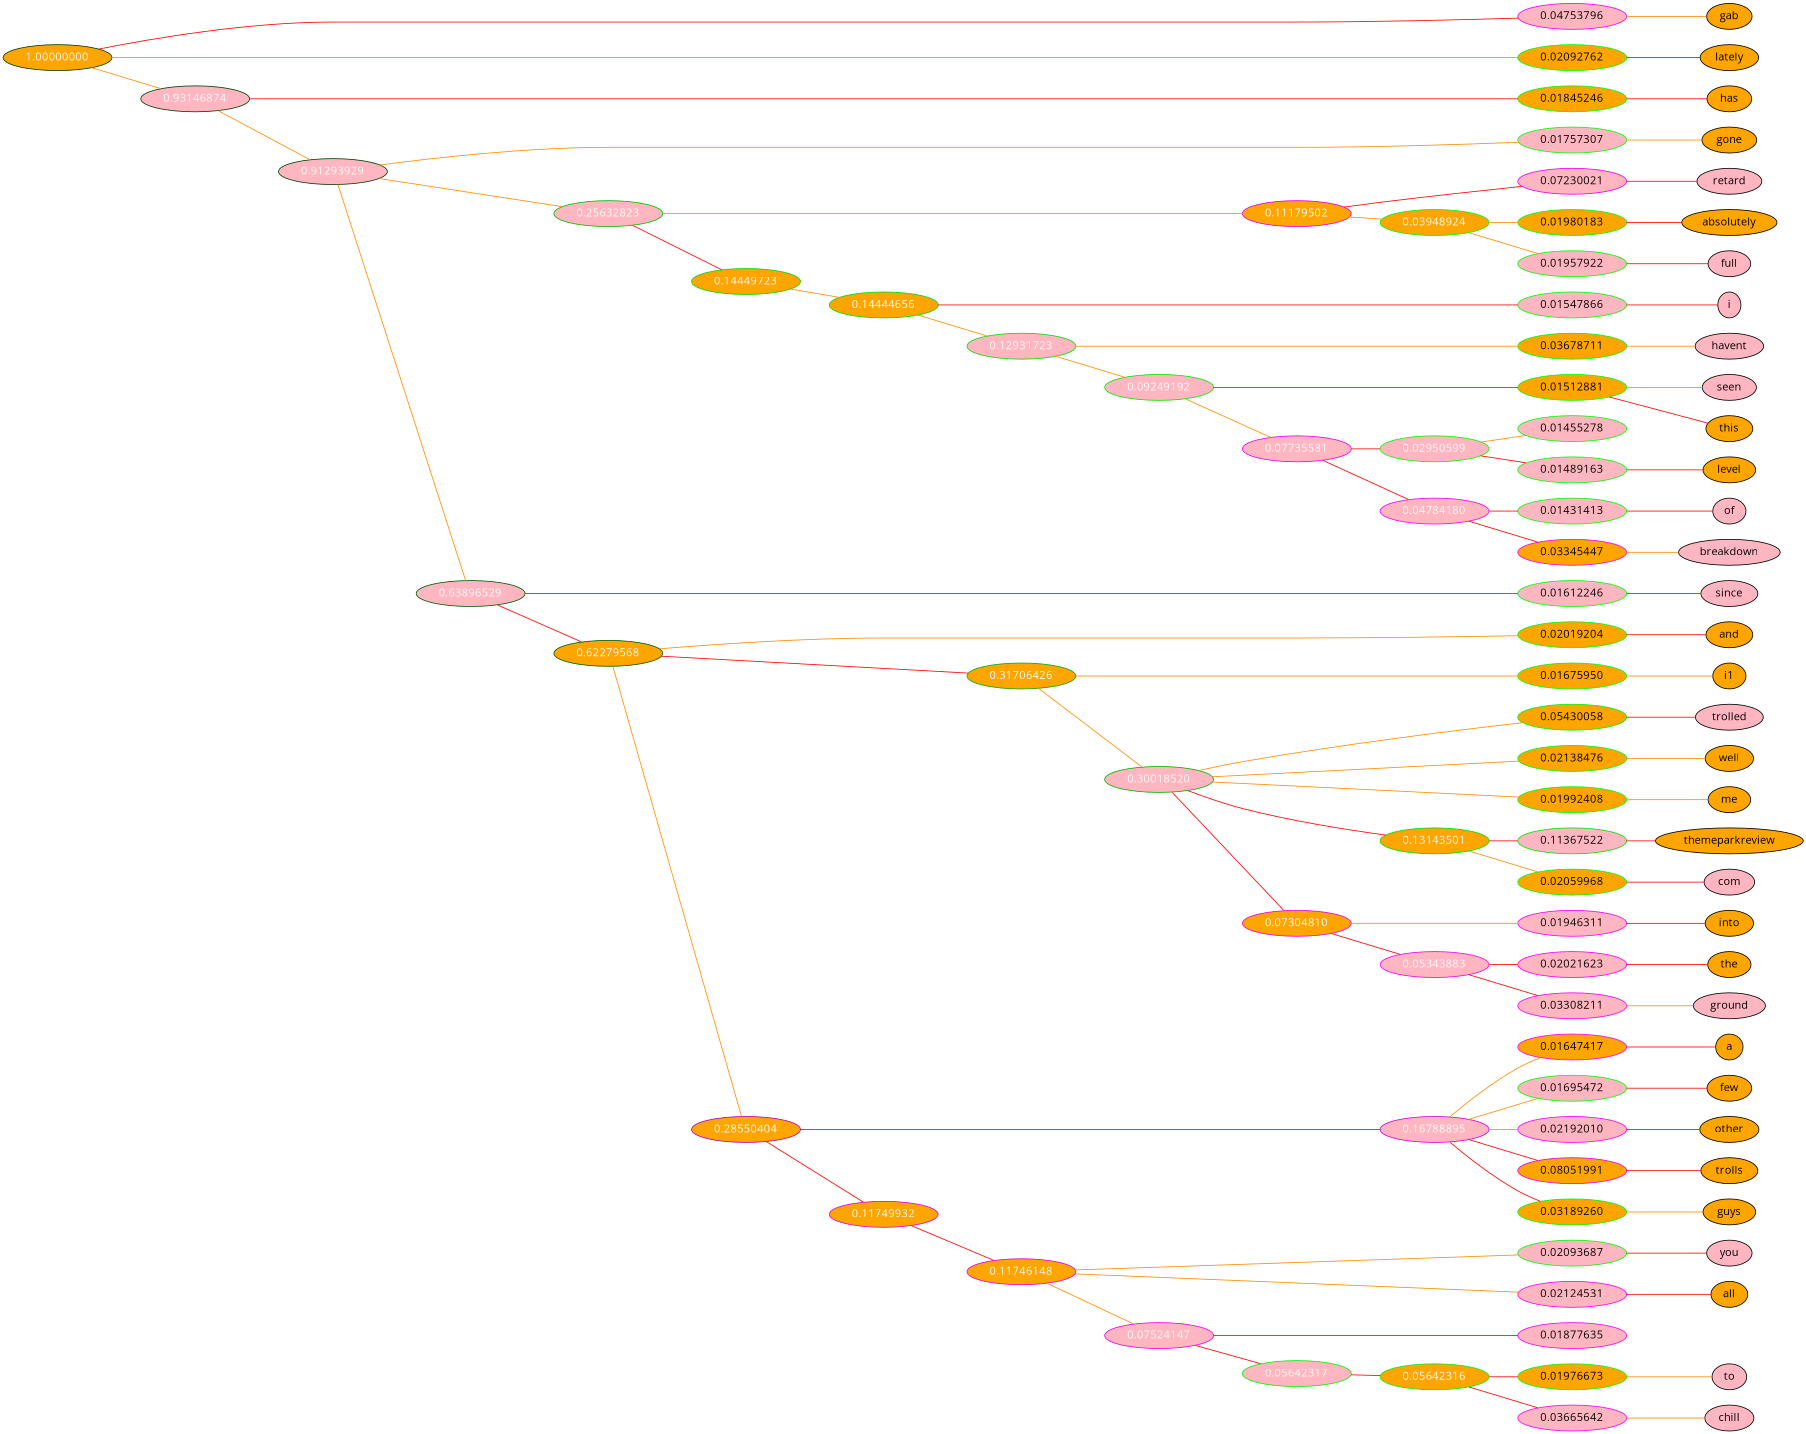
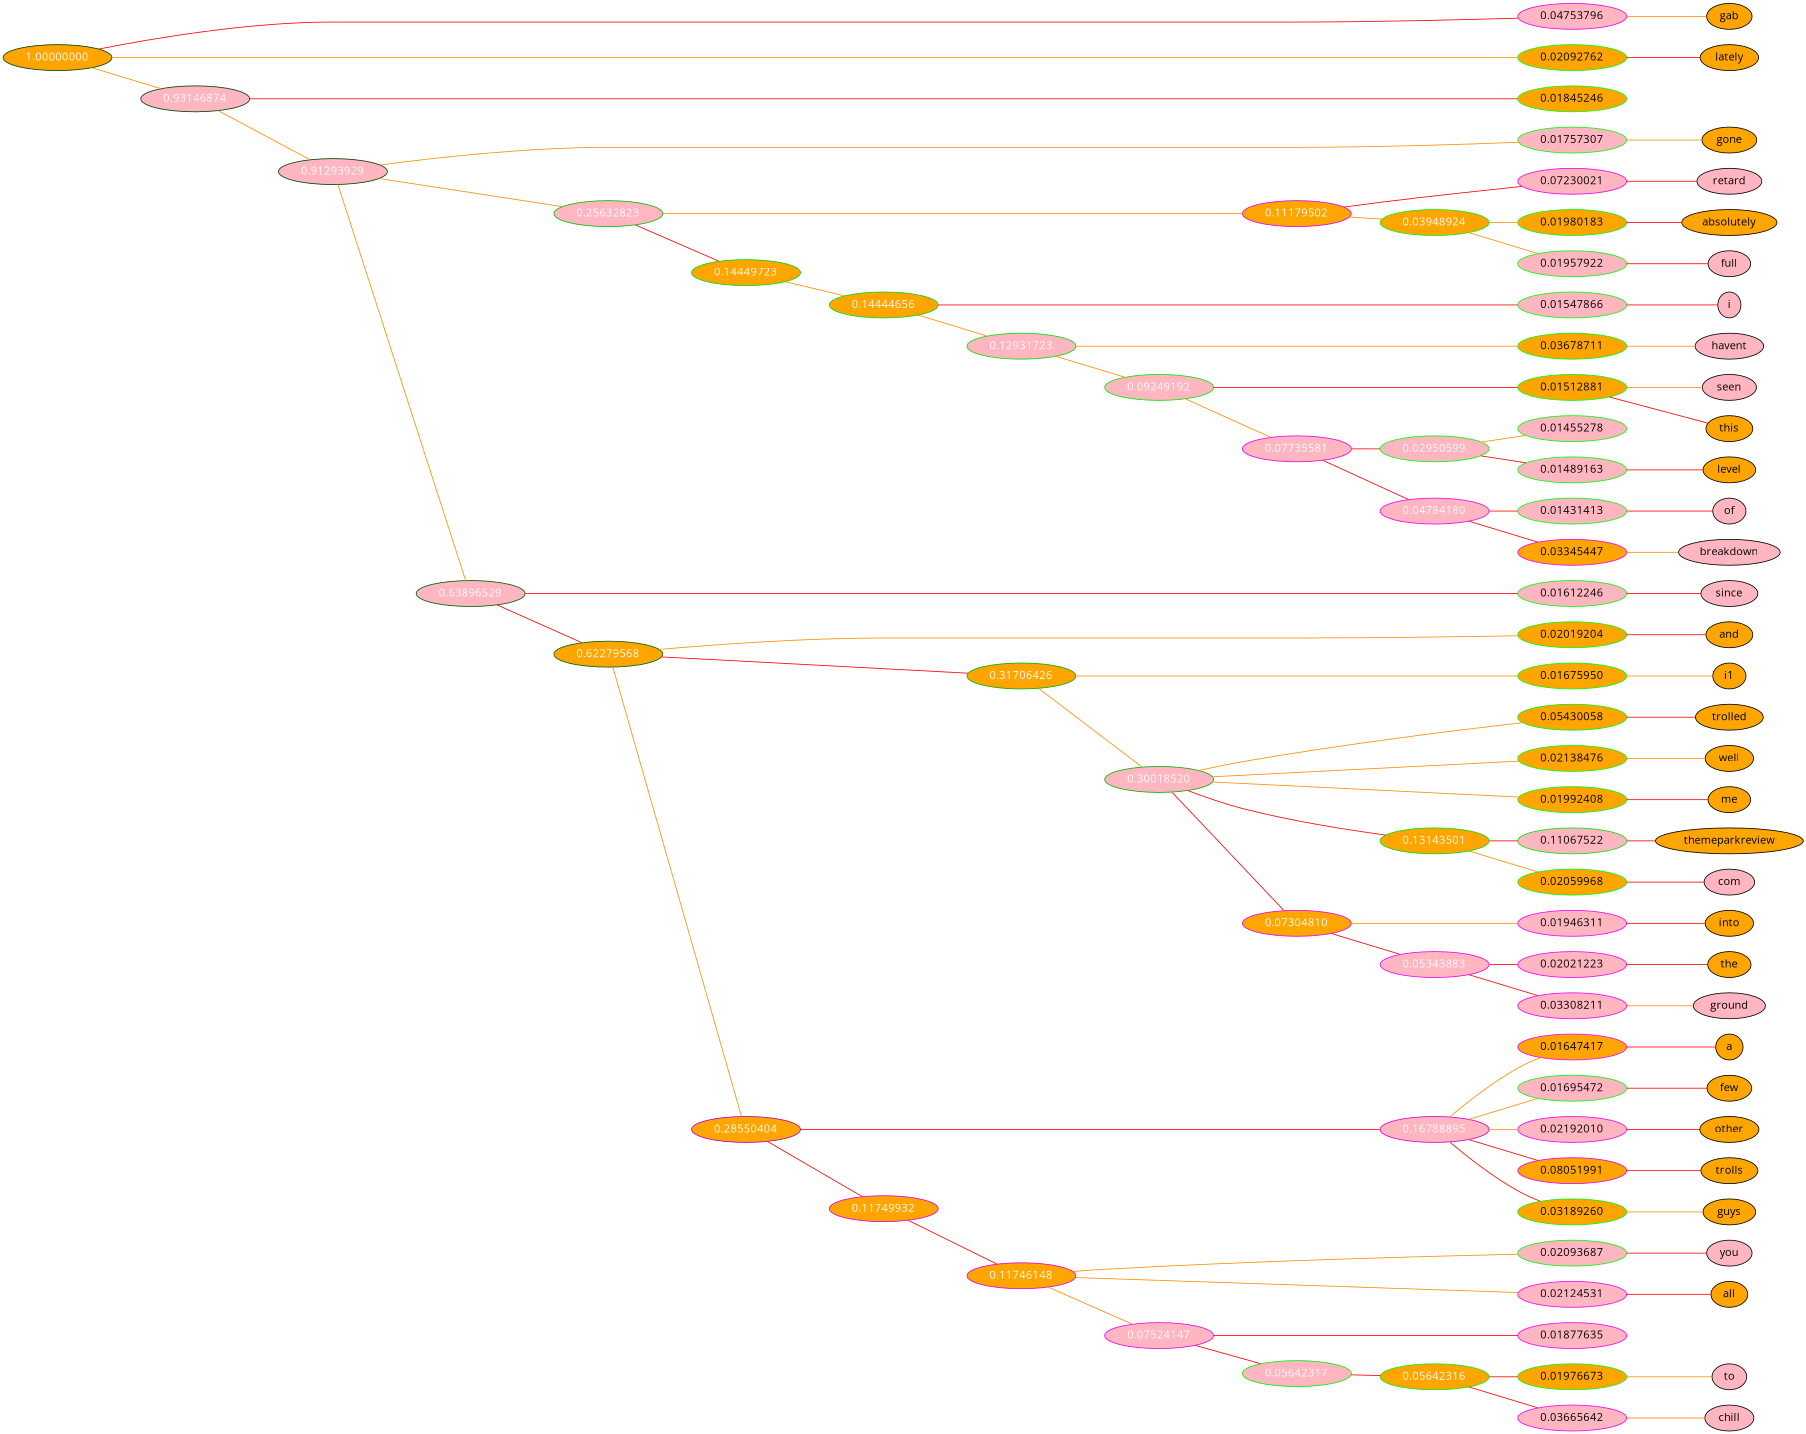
  graph {
    fontname="Open Sans"
    rankdir=LR
    node [color=black fillcolor=orange fontname="Open Sans" format=png nodesep=0.001 ordering=out overlap_scaling=0.01 ranksep=0.001 style=filled fontcolor=black]
    edge [color=red fontname="Open Sans"]
    n1 [height=0.15 label=gab style="filled,solid" width=0.15 fontcolor=""]
    n2 [height=0.15 label=lately style="filled,solid" width=0.15 fontcolor=""]
-   n3 [height=0.15 label=has style="filled,solid" width=0.15 fontcolor=""]
    n4 [height=0.15 label=gone style="filled,solid" width=0.15 fontcolor=""]
    n5 [height=0.15 label=absolutely style="filled,solid" width=0.15 fontcolor=""]
    n6 [fillcolor=lightpink height=0.15 label=full style="filled,solid" width=0.15 fontcolor=""]
    n7 [fillcolor=lightpink height=0.15 label=retard style="filled,solid" width=0.15 fontcolor=""]
    n8 [fillcolor=lightpink height=0.15 label=i style="filled,solid" width=0.15 fontcolor=""]
    n9 [fillcolor=lightpink height=0.15 label=havent style="filled,solid" width=0.15 fontcolor=""]
    n10 [fillcolor=lightpink height=0.15 label=seen style="filled,solid" width=0.15 fontcolor=""]
    n11 [height=0.15 label=this style="filled,solid" width=0.15 fontcolor=""]
    n12 [height=0.15 label=level style="filled,solid" width=0.15 fontcolor=""]
    n13 [fillcolor=lightpink height=0.15 label=of style="filled,solid" width=0.15 fontcolor=""]
    n14 [fillcolor=lightpink height=0.15 label=breakdown style="filled,solid" width=0.15 fontcolor=""]
    n15 [fillcolor=lightpink height=0.15 label=since style="filled,solid" width=0.15 fontcolor=""]
    n16 [height=0.15 label=i1 style="filled,solid" width=0.15 fontcolor=""]
-   n17 [fillcolor=lightpink height=0.15 label=trolled style="filled,solid" width=0.15 fontcolor=""]
+   n17 [height=0.15 label=trolled style="filled,solid" width=0.15 fontcolor=""]
    n18 [height=0.15 label=themeparkreview style="filled,solid" width=0.15 fontcolor=""]
    n19 [fillcolor=lightpink height=0.15 label=com style="filled,solid" width=0.15 fontcolor=""]
    n20 [height=0.15 label=into style="filled,solid" width=0.15 fontcolor=""]
    n21 [height=0.15 label=the style="filled,solid" width=0.15 fontcolor=""]
    n22 [fillcolor=lightpink height=0.15 label=ground style="filled,solid" width=0.15 fontcolor=""]
    n23 [height=0.15 label=well style="filled,solid" width=0.15 fontcolor=""]
    n24 [height=0.15 label=me style="filled,solid" width=0.15 fontcolor=""]
    n25 [height=0.15 label=and style="filled,solid" width=0.15 fontcolor=""]
    n26 [height=0.15 label=a style="filled,solid" width=0.15 fontcolor=""]
    n27 [height=0.15 label=few style="filled,solid" width=0.15 fontcolor=""]
    n28 [height=0.15 label=other style="filled,solid" width=0.15 fontcolor=""]
    n29 [height=0.15 label=trolls style="filled,solid" width=0.15 fontcolor=""]
    n30 [height=0.15 label=guys style="filled,solid" width=0.15 fontcolor=""]
    n31 [fillcolor=lightpink height=0.15 label=you style="filled,solid" width=0.15 fontcolor=""]
    n32 [height=0.15 label=all style="filled,solid" width=0.15 fontcolor=""]
    n33 [fillcolor=lightpink height=0.15 label=to style="filled,solid" width=0.15 fontcolor=""]
    n34 [fillcolor=lightpink height=0.15 label=chill style="filled,solid" width=0.15 fontcolor=""]
    n35 [color="0.835 1.000 0.952" fillcolor=lightpink height=0.15 label=0.04753796 width=0.15]
    n36 [color="0.334 1.000 0.979" height=0.15 label=0.02092762 width=0.15]
    n37 [color="0.334 1.000 0.982" height=0.15 label=0.01845246 width=0.15]
    n38 [color="0.334 1.000 0.982" fillcolor=lightpink height=0.15 label=0.01757307 width=0.15]
    n39 [color="0.334 1.000 0.980" height=0.15 label=0.01980183 width=0.15]
    n40 [color="0.334 1.000 0.980" fillcolor=lightpink height=0.15 label=0.01957922 width=0.15]
    n41 [color="0.835 1.000 0.928" fillcolor=lightpink height=0.15 label=0.07230021 width=0.15]
    n42 [color="0.334 1.000 0.985" fillcolor=lightpink height=0.15 label=0.01547866 width=0.15]
    n43 [color="0.334 1.000 0.963" height=0.15 label=0.03678711 width=0.15]
    n44 [color="0.334 1.000 0.985" height=0.15 label=0.01512881 width=0.15]
    n45 [color="0.334 1.000 0.985" fillcolor=lightpink height=0.15 label=0.01455278 width=0.15]
    n46 [color="0.334 1.000 0.985" fillcolor=lightpink height=0.15 label=0.01489163 width=0.15]
    n47 [color="0.334 1.000 0.986" fillcolor=lightpink height=0.15 label=0.01431413 width=0.15]
    n48 [color="0.835 1.000 0.967" height=0.15 label=0.03345447 width=0.15]
    n49 [color="0.334 1.000 0.984" fillcolor=lightpink height=0.15 label=0.01612246 width=0.15]
    n50 [color="0.334 1.000 0.983" height=0.15 label=0.01675950 width=0.15]
    n51 [color="0.334 1.000 0.946" height=0.15 label=0.05430058 width=0.15]
-   n52 [color="0.334 1.000 0.889" fillcolor=lightpink height=0.15 label=0.11367522 width=0.15]
+   n52 [color="0.334 1.000 0.889" fillcolor=lightpink height=0.15 label=0.11067522 width=0.15]
    n53 [color="0.334 1.000 0.979" height=0.15 label=0.02059968 width=0.15]
    n54 [color="0.835 1.000 0.981" fillcolor=lightpink height=0.15 label=0.01946311 width=0.15]
-   n55 [color="0.835 1.000 0.980" fillcolor=lightpink height=0.15 label=0.02021623 width=0.15]
+   n55 [color="0.835 1.000 0.980" fillcolor=lightpink height=0.15 label=0.02021223 width=0.15]
    n56 [color="0.835 1.000 0.967" fillcolor=lightpink height=0.15 label=0.03308211 width=0.15]
    n57 [color="0.334 1.000 0.979" height=0.15 label=0.02138476 width=0.15]
    n58 [color="0.334 1.000 0.980" height=0.15 label=0.01992408 width=0.15]
    n59 [color="0.334 1.000 0.980" height=0.15 label=0.02019204 width=0.15]
    n60 [color="0.835 1.000 0.984" height=0.15 label=0.01647417 width=0.15]
    n61 [color="0.334 1.000 0.983" fillcolor=lightpink height=0.15 label=0.01695472 width=0.15]
    n62 [color="0.835 1.000 0.978" fillcolor=lightpink height=0.15 label=0.02192010 width=0.15]
    n63 [color="0.835 1.000 0.919" height=0.15 label=0.08051991 width=0.15]
    n64 [color="0.334 1.000 0.968" height=0.15 label=0.03189260 width=0.15]
    n65 [color="0.334 1.000 0.979" fillcolor=lightpink height=0.15 label=0.02093687 width=0.15]
    n66 [color="0.835 1.000 0.979" fillcolor=lightpink height=0.15 label=0.02124531 width=0.15]
    n67 [color="0.835 1.000 0.981" fillcolor=lightpink height=0.15 label=0.01877635 width=0.15]
    n68 [color="0.334 1.000 0.980" height=0.15 label=0.01976673 width=0.15]
    n69 [color="0.835 1.000 0.963" fillcolor=lightpink height=0.15 label=0.03665642 width=0.15]
    n70 [color="0.334 1.000 0.250" fontcolor=grey99 height=0.15 label=1.00000000 width=0.15]
    n71 [color="0.334 1.000 0.250" fillcolor=lightpink fontcolor=grey99 height=0.15 label=0.93146874 width=0.15]
    n72 [color="0.334 1.000 0.250" fillcolor=lightpink fontcolor=grey99 height=0.15 label=0.91293929 width=0.15]
    n73 [color="0.334 1.000 0.744" fillcolor=lightpink fontcolor=grey99 height=0.15 label=0.25632823 width=0.15]
    n74 [color="0.334 1.000 0.361" fillcolor=lightpink fontcolor=grey99 height=0.15 label=0.63896529 width=0.15]
    n75 [color="0.835 1.000 0.888" fontcolor=grey99 height=0.15 label=0.11179502 width=0.15]
    n76 [color="0.334 1.000 0.856" fontcolor=grey99 height=0.15 label=0.14449723 width=0.15]
    n77 [color="0.334 1.000 0.377" fontcolor=grey99 height=0.15 label=0.62279568 width=0.15]
    n78 [color="0.334 1.000 0.961" fontcolor=grey99 height=0.15 label=0.03948924 width=0.15]
    n79 [color="0.334 1.000 0.856" fontcolor=grey99 height=0.15 label=0.14444656 width=0.15]
    n80 [color="0.334 1.000 0.683" fontcolor=grey99 height=0.15 label=0.31706426 width=0.15]
    n81 [color="0.835 1.000 0.714" fontcolor=grey99 height=0.15 label=0.28550404 width=0.15]
    n82 [color="0.334 1.000 0.871" fillcolor=lightpink fontcolor=grey99 height=0.15 label=0.12931723 width=0.15]
    n83 [color="0.334 1.000 0.700" fillcolor=lightpink fontcolor=grey99 height=0.15 label=0.30018520 width=0.15]
    n84 [color="0.835 1.000 0.832" fillcolor=lightpink fontcolor=grey99 height=0.15 label=0.16788895 width=0.15]
    n85 [color="0.835 1.000 0.883" fontcolor=grey99 height=0.15 label=0.11749932 width=0.15]
    n86 [color="0.334 1.000 0.908" fillcolor=lightpink fontcolor=grey99 height=0.15 label=0.09249192 width=0.15]
    n87 [color="0.334 1.000 0.869" fontcolor=grey99 height=0.15 label=0.13143501 width=0.15]
    n88 [color="0.835 1.000 0.927" fontcolor=grey99 height=0.15 label=0.07304810 width=0.15]
    n89 [color="0.835 1.000 0.883" fontcolor=grey99 height=0.15 label=0.11746148 width=0.15]
    n90 [color="0.835 1.000 0.923" fillcolor=lightpink fontcolor=grey99 height=0.15 label=0.07735581 width=0.15]
    n91 [color="0.835 1.000 0.947" fillcolor=lightpink fontcolor=grey99 height=0.15 label=0.05343883 width=0.15]
    n92 [color="0.835 1.000 0.925" fillcolor=lightpink fontcolor=grey99 height=0.15 label=0.07524147 width=0.15]
    n93 [color="0.334 1.000 0.970" fillcolor=lightpink fontcolor=grey99 height=0.15 label=0.02950599 width=0.15]
    n94 [color="0.835 1.000 0.952" fillcolor=lightpink fontcolor=grey99 height=0.15 label=0.04784180 width=0.15]
    n95 [color="0.334 1.000 0.944" fillcolor=lightpink fontcolor=grey99 height=0.15 label=0.05642317 width=0.15]
    n96 [color="0.334 1.000 0.944" fontcolor=grey99 height=0.15 label=0.05642316 width=0.15]
    subgraph sub_1 {
      rank=same
      n1
      n2
-     n3
      n4
      n5
      n6
      n7
      n8
      n9
      n10
      n11
      n12
      n13
      n14
      n15
      n16
      n17
      n18
      n19
      n20
      n21
      n22
      n23
      n24
      n25
      n26
      n27
      n28
      n29
      n30
      n31
      n32
      n33
      n34
    }
    subgraph sub_2 {
      rank=same
      n35
      n36
      n37
      n38
      n39
      n40
      n41
      n42
      n43
      n44
      n45
      n46
      n47
      n48
      n49
      n50
      n51
      n52
      n53
      n54
      n55
      n56
      n57
      n58
      n59
      n60
      n61
      n62
      n63
      n64
      n65
      n66
      n67
      n68
      n69
    }
    n35 -- n1 [color=darkorange]
    n36 -- n2
-   n37 -- n3
    n38 -- n4 [color=darkorange]
    n39 -- n5
    n40 -- n6
    n41 -- n7
    n42 -- n8
    n43 -- n9 [color=darkorange]
    n44 -- n10 [color=darkorange]
    n44 -- n11
    n46 -- n12
    n47 -- n13
    n48 -- n14 [color=darkorange]
    n49 -- n15
    n50 -- n16 [color=darkorange]
    n51 -- n17
    n52 -- n18
    n53 -- n19
    n54 -- n20
    n55 -- n21
    n56 -- n22 [color=darkorange]
    n57 -- n23 [color=darkorange]
-   n58 -- n24 [color=darkorange]
+   n58 -- n24
    n59 -- n25
    n60 -- n26
    n61 -- n27
    n62 -- n28
    n63 -- n29
    n64 -- n30 [color=darkorange]
    n65 -- n31
    n66 -- n32
    n68 -- n33 [color=darkorange]
    n69 -- n34 [color=darkorange]
    n70 -- n35
    n70 -- n36 [color=darkorange]
    n70 -- n71 [color=darkorange]
    n71 -- n37
    n71 -- n72 [color=darkorange]
    n72 -- n38 [color=darkorange]
    n72 -- n73 [color=darkorange]
    n72 -- n74 [color=darkorange]
    n73 -- n75 [color=darkorange]
    n73 -- n76
    n74 -- n49
    n74 -- n77
    n75 -- n41
    n75 -- n78 [color=darkorange]
    n76 -- n79 [color=darkorange]
    n77 -- n59 [color=darkorange]
    n77 -- n80
    n77 -- n81 [color=darkorange]
    n78 -- n39 [color=darkorange]
    n78 -- n40 [color=darkorange]
    n79 -- n42
    n79 -- n82 [color=darkorange]
    n80 -- n50 [color=darkorange]
    n80 -- n83 [color=darkorange]
    n81 -- n84
    n81 -- n85
    n82 -- n43 [color=darkorange]
    n82 -- n86 [color=darkorange]
    n83 -- n51 [color=darkorange]
    n83 -- n57 [color=darkorange]
    n83 -- n58 [color=darkorange]
    n83 -- n87
    n83 -- n88
    n84 -- n60 [color=darkorange]
    n84 -- n61 [color=darkorange]
    n84 -- n62 [color=darkorange]
    n84 -- n63
    n84 -- n64
    n85 -- n89
    n86 -- n44
    n86 -- n90 [color=darkorange]
    n87 -- n52
    n87 -- n53 [color=darkorange]
    n88 -- n54 [color=darkorange]
    n88 -- n91
    n89 -- n65 [color=darkorange]
    n89 -- n66 [color=darkorange]
    n89 -- n92 [color=darkorange]
    n90 -- n93
    n90 -- n94
    n91 -- n55
    n91 -- n56
    n92 -- n67
    n92 -- n95
    n93 -- n45 [color=darkorange]
    n93 -- n46
    n94 -- n47
    n94 -- n48
    n95 -- n96
    n96 -- n68
    n96 -- n69
  }
